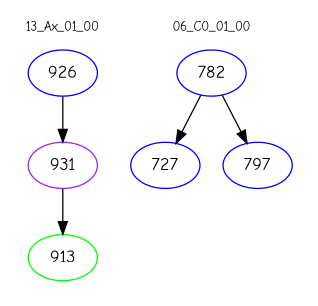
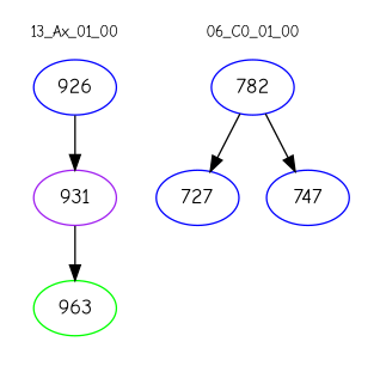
  digraph {
    fontname="Comic Neue"
    node [color=blue fontname="Comic Neue"]
    edge [color=black fontname="Comic Neue"]
    n1 [label=926]
-   n2 [color=green label=913]
+   n2 [color=green label=963]
    n3 [color=purple label=931]
    n4 [label=782]
    n5 [label=727]
-   n6 [label=797]
+   n6 [label=747]
    subgraph cluster_1 {
      color=white
      fontsize=10
      label="13_Ax_01_00"
      n1
      n2
      n3
    }
    subgraph cluster_2 {
      color=white
      fontsize=10
      label="06_C0_01_00"
      n4
      n5
      n6
    }
    n1 -> n3
    n3 -> n2
    n4 -> n5
    n4 -> n6
  }
